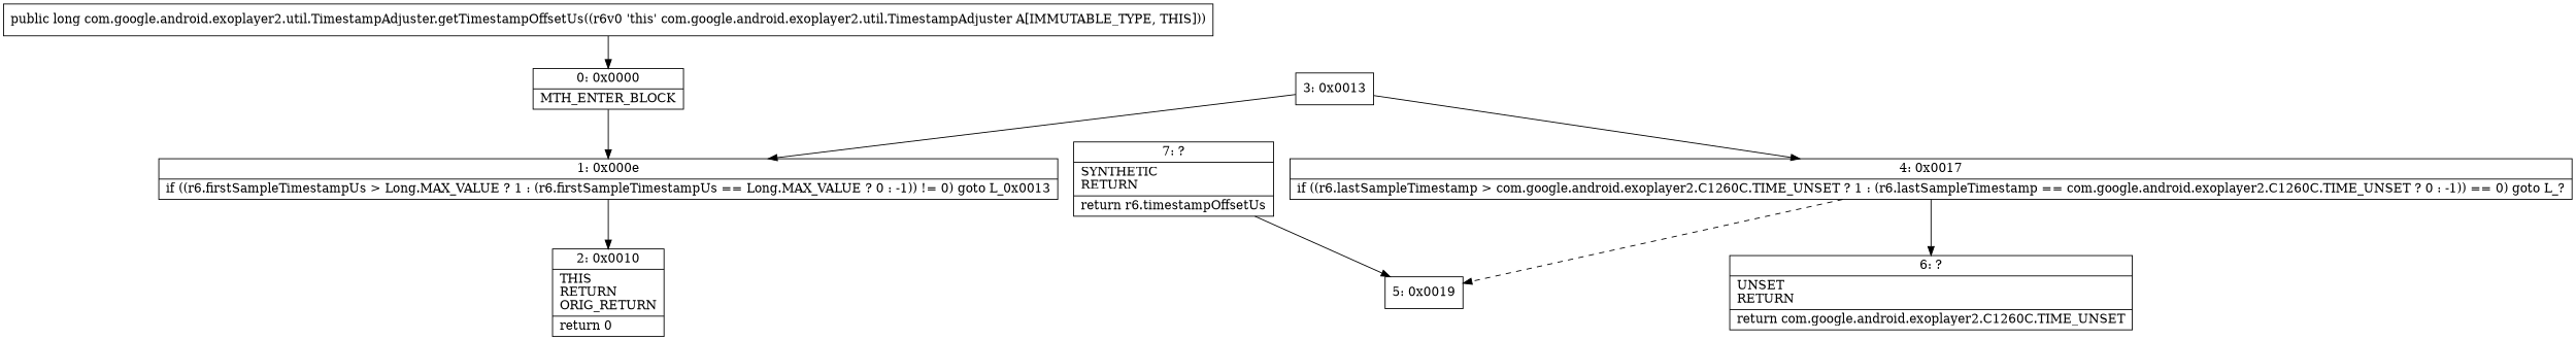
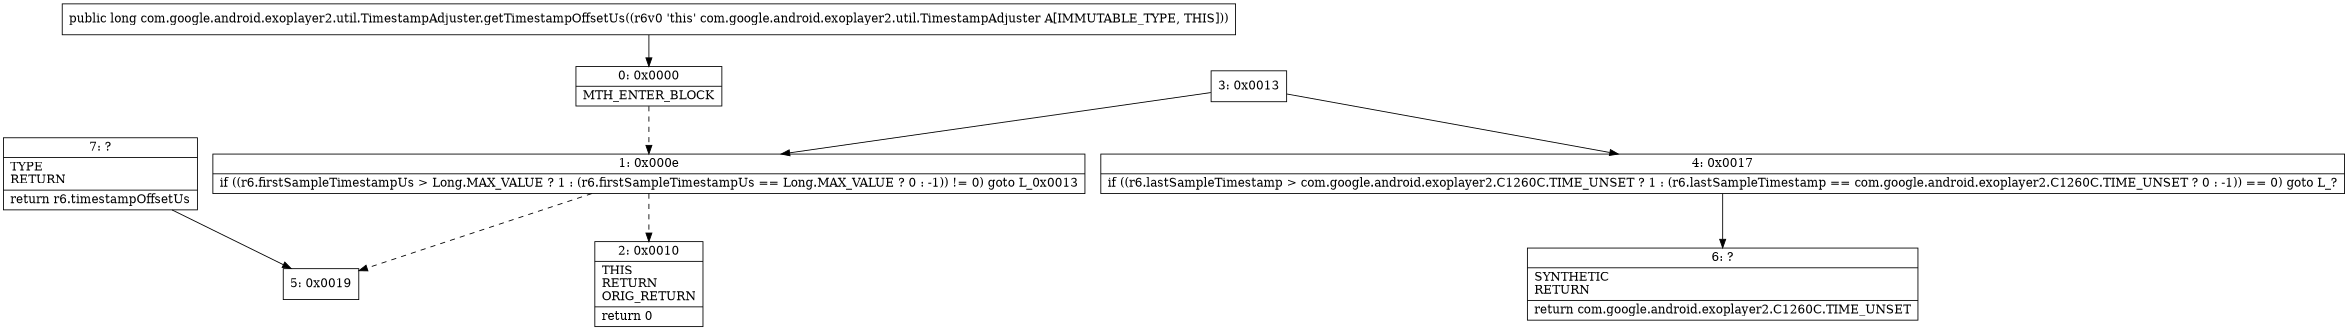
  digraph {
    node [shape=record]
    n1 [label="{0\:\ 0x0000|MTH_ENTER_BLOCK\l}"]
    n2 [label="{1\:\ 0x000e|if ((r6.firstSampleTimestampUs \> Long.MAX_VALUE ? 1 : (r6.firstSampleTimestampUs == Long.MAX_VALUE ? 0 : \-1)) != 0) goto L_0x0013\l}"]
    n3 [label="{2\:\ 0x0010|THIS\lRETURN\lORIG_RETURN\l|return 0\l}"]
    n4 [label="{3\:\ 0x0013}"]
    n5 [label="{4\:\ 0x0017|if ((r6.lastSampleTimestamp \> com.google.android.exoplayer2.C1260C.TIME_UNSET ? 1 : (r6.lastSampleTimestamp == com.google.android.exoplayer2.C1260C.TIME_UNSET ? 0 : \-1)) == 0) goto L_?\l}"]
    n6 [label="{5\:\ 0x0019}"]
-   n7 [label="{6\:\ ?|UNSET\lRETURN\l|return com.google.android.exoplayer2.C1260C.TIME_UNSET\l}"]
-   n8 [label="{7\:\ ?|SYNTHETIC\lRETURN\l|return r6.timestampOffsetUs\l}"]
+   n7 [label="{6\:\ ?|SYNTHETIC\lRETURN\l|return com.google.android.exoplayer2.C1260C.TIME_UNSET\l}"]
+   n8 [label="{7\:\ ?|TYPE\lRETURN\l|return r6.timestampOffsetUs\l}"]
    n9 [label="{public long com.google.android.exoplayer2.util.TimestampAdjuster.getTimestampOffsetUs((r6v0 'this' com.google.android.exoplayer2.util.TimestampAdjuster A[IMMUTABLE_TYPE, THIS])) }"]
-   n1 -> n2
-   n2 -> n3 [style=solid]
+   n1 -> n2 [style=dashed]
+   n2 -> n3 [style=dashed]
    n4 -> n2
    n4 -> n5
-   n5 -> n6 [style=dashed]
+   n2 -> n6 [style=dashed]
    n5 -> n7
    n8 -> n6
    n9 -> n1
  }
